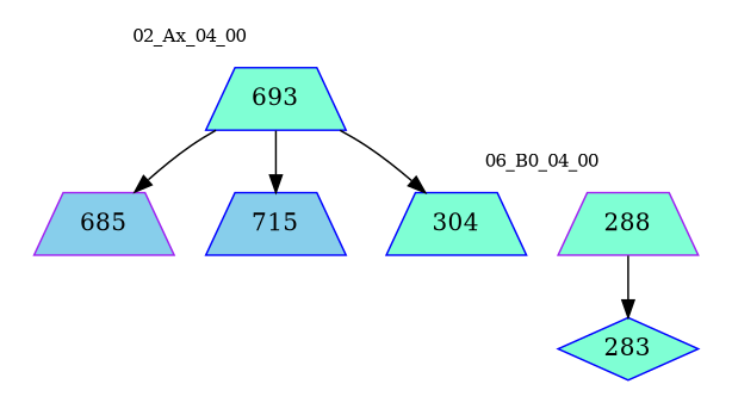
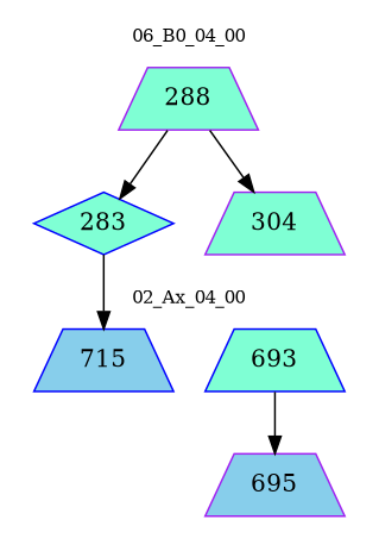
  digraph {
    node [color=blue fillcolor=aquamarine shape=trapezium style=filled]
    edge [color=black]
    n1 [label=693]
-   n2 [color=purple fillcolor=skyblue label=685]
+   n2 [color=purple fillcolor=skyblue label=695]
    n3 [fillcolor=skyblue label=715]
    n4 [color=purple label=288]
    n5 [label=283 shape=diamond]
-   n6 [label=304]
+   n6 [color=purple label=304]
    subgraph cluster_1 {
      color=white
      fontsize=10
      label="02_Ax_04_00"
      n1
      n2
      n3
    }
    subgraph cluster_2 {
      color=white
      fontsize=10
      label="06_B0_04_00"
      n4
      n5
      n6
    }
    n1 -> n2
-   n1 -> n3
+   n5 -> n3
    n4 -> n5
-   n1 -> n6
+   n4 -> n6
  }
